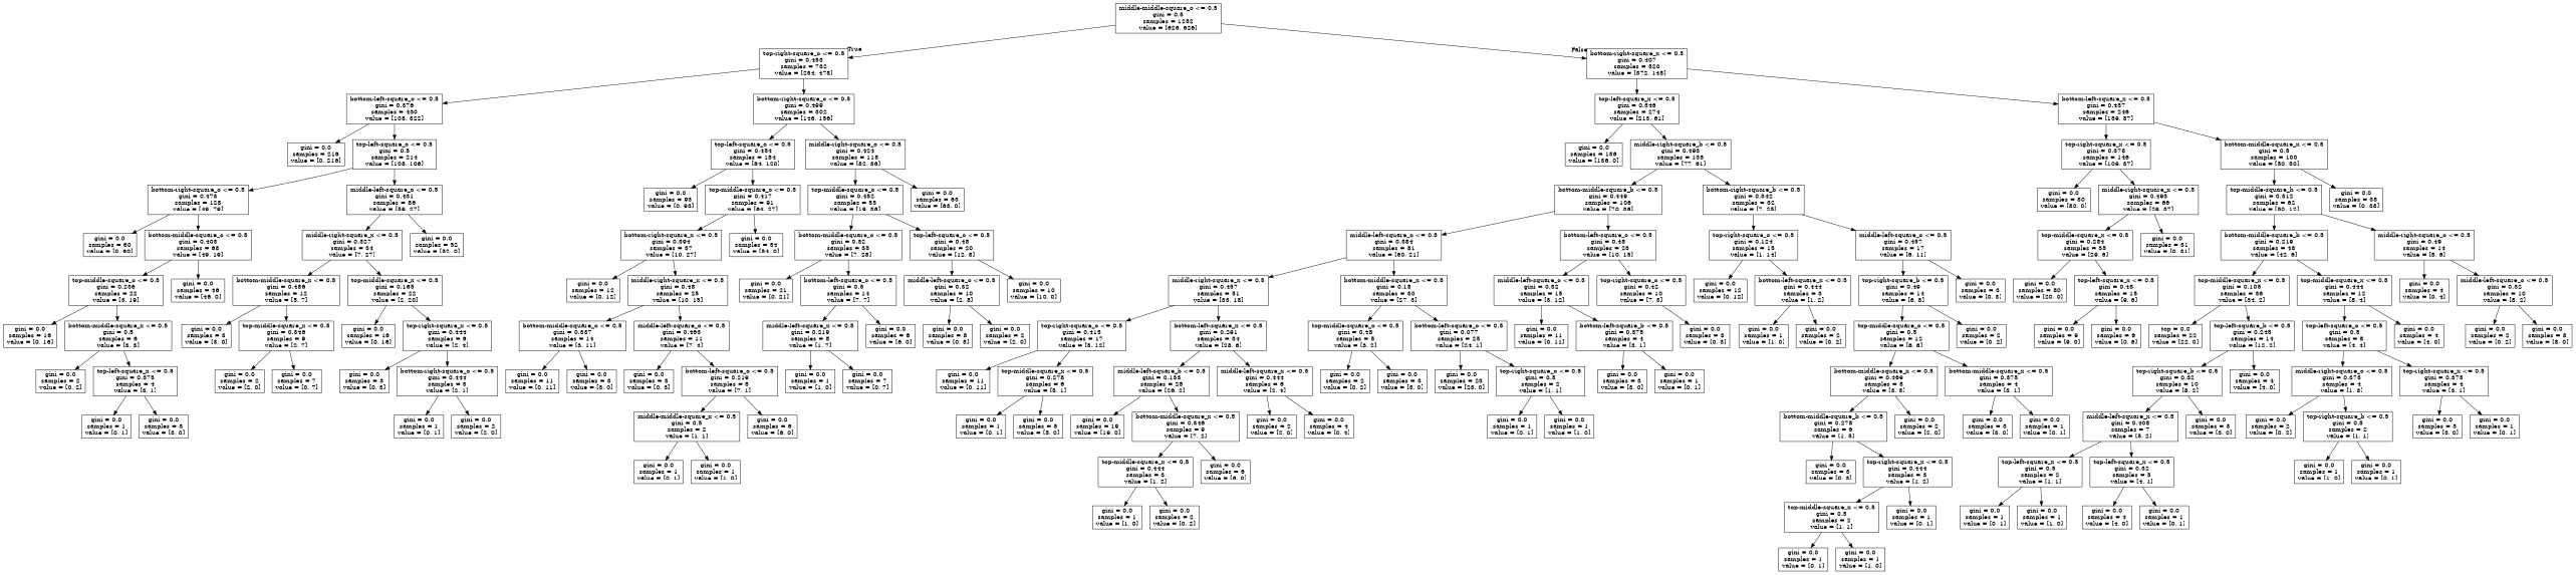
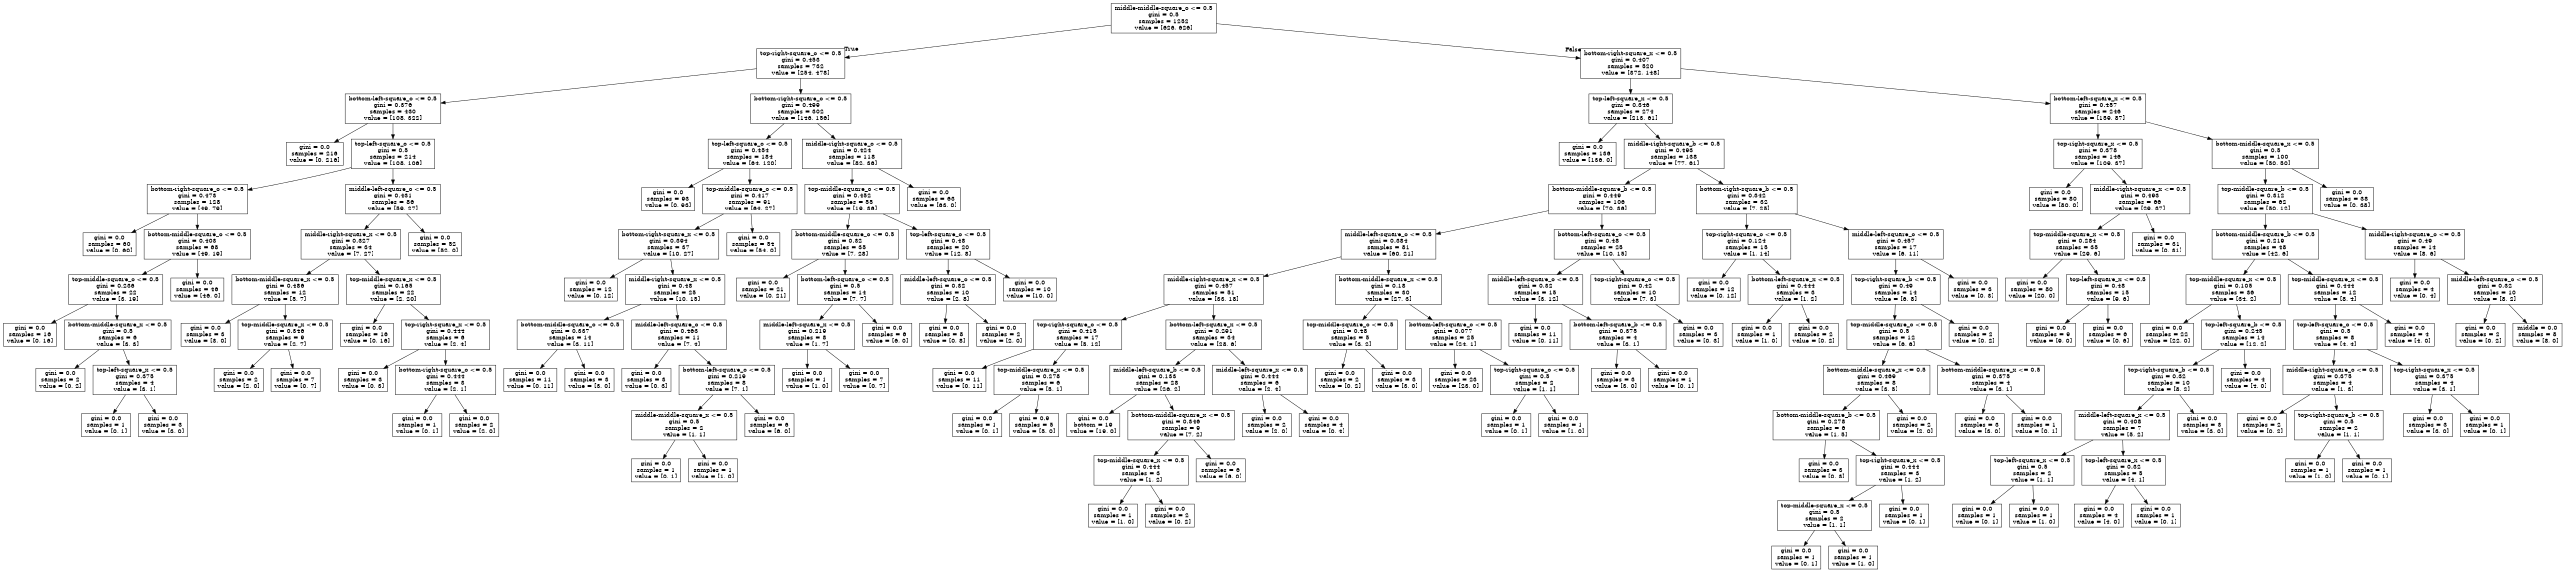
  digraph {
    node [shape=box]
    n1 [label="middle-middle-square_o <= 0.5\ngini = 0.5\nsamples = 1252\nvalue = [626, 626]"]
    n2 [label="top-right-square_o <= 0.5\ngini = 0.453\nsamples = 732\nvalue = [254, 478]"]
    n3 [label="bottom-right-square_x <= 0.5\ngini = 0.407\nsamples = 520\nvalue = [372, 148]"]
    n4 [label="bottom-left-square_o <= 0.5\ngini = 0.376\nsamples = 430\nvalue = [108, 322]"]
    n5 [label="bottom-right-square_o <= 0.5\ngini = 0.499\nsamples = 302\nvalue = [146, 156]"]
    n6 [label="top-left-square_x <= 0.5\ngini = 0.346\nsamples = 274\nvalue = [213, 61]"]
    n7 [label="bottom-left-square_x <= 0.5\ngini = 0.457\nsamples = 246\nvalue = [159, 87]"]
    n8 [label="gini = 0.0\nsamples = 216\nvalue = [0, 216]"]
    n9 [label="top-left-square_o <= 0.5\ngini = 0.5\nsamples = 214\nvalue = [108, 106]"]
    n10 [label="top-left-square_o <= 0.5\ngini = 0.454\nsamples = 184\nvalue = [64, 120]"]
    n11 [label="middle-right-square_o <= 0.5\ngini = 0.424\nsamples = 118\nvalue = [82, 36]"]
    n12 [label="bottom-right-square_o <= 0.5\ngini = 0.473\nsamples = 128\nvalue = [49, 79]"]
    n13 [label="middle-left-square_o <= 0.5\ngini = 0.431\nsamples = 86\nvalue = [59, 27]"]
    n14 [label="gini = 0.0\nsamples = 60\nvalue = [0, 60]"]
    n15 [label="bottom-middle-square_o <= 0.5\ngini = 0.403\nsamples = 68\nvalue = [49, 19]"]
    n16 [label="middle-right-square_x <= 0.5\ngini = 0.327\nsamples = 34\nvalue = [7, 27]"]
    n17 [label="gini = 0.0\nsamples = 52\nvalue = [52, 0]"]
    n18 [label="top-middle-square_o <= 0.5\ngini = 0.236\nsamples = 22\nvalue = [3, 19]"]
    n19 [label="gini = 0.0\nsamples = 46\nvalue = [46, 0]"]
    n20 [label="gini = 0.0\nsamples = 16\nvalue = [0, 16]"]
    n21 [label="bottom-middle-square_x <= 0.5\ngini = 0.5\nsamples = 6\nvalue = [3, 3]"]
    n22 [label="gini = 0.0\nsamples = 2\nvalue = [0, 2]"]
    n23 [label="top-left-square_x <= 0.5\ngini = 0.375\nsamples = 4\nvalue = [3, 1]"]
    n24 [label="gini = 0.0\nsamples = 1\nvalue = [0, 1]"]
    n25 [label="gini = 0.0\nsamples = 3\nvalue = [3, 0]"]
    n26 [label="bottom-middle-square_x <= 0.5\ngini = 0.486\nsamples = 12\nvalue = [5, 7]"]
    n27 [label="top-middle-square_x <= 0.5\ngini = 0.165\nsamples = 22\nvalue = [2, 20]"]
    n28 [label="gini = 0.0\nsamples = 3\nvalue = [3, 0]"]
    n29 [label="top-middle-square_x <= 0.5\ngini = 0.346\nsamples = 9\nvalue = [2, 7]"]
    n30 [label="gini = 0.0\nsamples = 16\nvalue = [0, 16]"]
    n31 [label="top-right-square_x <= 0.5\ngini = 0.444\nsamples = 6\nvalue = [2, 4]"]
    n32 [label="gini = 0.0\nsamples = 2\nvalue = [2, 0]"]
    n33 [label="gini = 0.0\nsamples = 7\nvalue = [0, 7]"]
    n34 [label="gini = 0.0\nsamples = 3\nvalue = [0, 3]"]
    n35 [label="bottom-right-square_o <= 0.5\ngini = 0.444\nsamples = 3\nvalue = [2, 1]"]
    n36 [label="gini = 0.0\nsamples = 1\nvalue = [0, 1]"]
    n37 [label="gini = 0.0\nsamples = 2\nvalue = [2, 0]"]
    n38 [label="gini = 0.0\nsamples = 93\nvalue = [0, 93]"]
    n39 [label="top-middle-square_o <= 0.5\ngini = 0.417\nsamples = 91\nvalue = [64, 27]"]
    n40 [label="top-middle-square_o <= 0.5\ngini = 0.452\nsamples = 55\nvalue = [19, 36]"]
    n41 [label="gini = 0.0\nsamples = 63\nvalue = [63, 0]"]
    n42 [label="bottom-right-square_x <= 0.5\ngini = 0.394\nsamples = 37\nvalue = [10, 27]"]
    n43 [label="gini = 0.0\nsamples = 54\nvalue = [54, 0]"]
    n44 [label="gini = 0.0\nsamples = 12\nvalue = [0, 12]"]
    n45 [label="middle-right-square_x <= 0.5\ngini = 0.48\nsamples = 25\nvalue = [10, 15]"]
    n46 [label="bottom-middle-square_o <= 0.5\ngini = 0.337\nsamples = 14\nvalue = [3, 11]"]
    n47 [label="middle-left-square_o <= 0.5\ngini = 0.463\nsamples = 11\nvalue = [7, 4]"]
    n48 [label="gini = 0.0\nsamples = 11\nvalue = [0, 11]"]
    n49 [label="gini = 0.0\nsamples = 3\nvalue = [3, 0]"]
    n50 [label="gini = 0.0\nsamples = 3\nvalue = [0, 3]"]
    n51 [label="bottom-left-square_o <= 0.5\ngini = 0.219\nsamples = 8\nvalue = [7, 1]"]
    n52 [label="middle-middle-square_x <= 0.5\ngini = 0.5\nsamples = 2\nvalue = [1, 1]"]
    n53 [label="gini = 0.0\nsamples = 6\nvalue = [6, 0]"]
    n54 [label="gini = 0.0\nsamples = 1\nvalue = [0, 1]"]
    n55 [label="gini = 0.0\nsamples = 1\nvalue = [1, 0]"]
    n56 [label="bottom-middle-square_o <= 0.5\ngini = 0.32\nsamples = 35\nvalue = [7, 28]"]
    n57 [label="top-left-square_o <= 0.5\ngini = 0.48\nsamples = 20\nvalue = [12, 8]"]
    n58 [label="gini = 0.0\nsamples = 21\nvalue = [0, 21]"]
    n59 [label="bottom-left-square_o <= 0.5\ngini = 0.5\nsamples = 14\nvalue = [7, 7]"]
    n60 [label="middle-left-square_o <= 0.5\ngini = 0.32\nsamples = 10\nvalue = [2, 8]"]
    n61 [label="gini = 0.0\nsamples = 10\nvalue = [10, 0]"]
    n62 [label="middle-left-square_x <= 0.5\ngini = 0.219\nsamples = 8\nvalue = [1, 7]"]
    n63 [label="gini = 0.0\nsamples = 6\nvalue = [6, 0]"]
    n64 [label="gini = 0.0\nsamples = 1\nvalue = [1, 0]"]
    n65 [label="gini = 0.0\nsamples = 7\nvalue = [0, 7]"]
    n66 [label="gini = 0.0\nsamples = 8\nvalue = [0, 8]"]
    n67 [label="gini = 0.0\nsamples = 2\nvalue = [2, 0]"]
    n68 [label="gini = 0.0\nsamples = 136\nvalue = [136, 0]"]
    n69 [label="middle-right-square_b <= 0.5\ngini = 0.493\nsamples = 138\nvalue = [77, 61]"]
    n70 [label="top-right-square_x <= 0.5\ngini = 0.378\nsamples = 146\nvalue = [109, 37]"]
    n71 [label="bottom-middle-square_x <= 0.5\ngini = 0.5\nsamples = 100\nvalue = [50, 50]"]
    n72 [label="bottom-middle-square_b <= 0.5\ngini = 0.449\nsamples = 106\nvalue = [70, 36]"]
    n73 [label="bottom-right-square_b <= 0.5\ngini = 0.342\nsamples = 32\nvalue = [7, 25]"]
    n74 [label="middle-left-square_o <= 0.5\ngini = 0.384\nsamples = 81\nvalue = [60, 21]"]
    n75 [label="bottom-left-square_o <= 0.5\ngini = 0.48\nsamples = 25\nvalue = [10, 15]"]
    n76 [label="top-right-square_o <= 0.5\ngini = 0.124\nsamples = 15\nvalue = [1, 14]"]
    n77 [label="middle-left-square_o <= 0.5\ngini = 0.457\nsamples = 17\nvalue = [6, 11]"]
    n78 [label="middle-right-square_x <= 0.5\ngini = 0.457\nsamples = 51\nvalue = [33, 18]"]
    n79 [label="bottom-middle-square_x <= 0.5\ngini = 0.18\nsamples = 30\nvalue = [27, 3]"]
    n80 [label="middle-left-square_o <= 0.5\ngini = 0.32\nsamples = 15\nvalue = [3, 12]"]
    n81 [label="top-right-square_o <= 0.5\ngini = 0.42\nsamples = 10\nvalue = [7, 3]"]
    n82 [label="top-right-square_o <= 0.5\ngini = 0.415\nsamples = 17\nvalue = [5, 12]"]
    n83 [label="bottom-left-square_x <= 0.5\ngini = 0.291\nsamples = 34\nvalue = [28, 6]"]
    n84 [label="top-middle-square_o <= 0.5\ngini = 0.48\nsamples = 5\nvalue = [3, 2]"]
    n85 [label="bottom-left-square_o <= 0.5\ngini = 0.077\nsamples = 25\nvalue = [24, 1]"]
    n86 [label="gini = 0.0\nsamples = 11\nvalue = [0, 11]"]
    n87 [label="top-middle-square_x <= 0.5\ngini = 0.278\nsamples = 6\nvalue = [5, 1]"]
    n88 [label="middle-left-square_b <= 0.5\ngini = 0.133\nsamples = 28\nvalue = [26, 2]"]
    n89 [label="middle-left-square_x <= 0.5\ngini = 0.444\nsamples = 6\nvalue = [2, 4]"]
    n90 [label="gini = 0.0\nsamples = 1\nvalue = [0, 1]"]
-   n91 [label="gini = 0.0\nsamples = 5\nvalue = [5, 0]"]
-   n92 [label="gini = 0.0\nsamples = 19\nvalue = [19, 0]"]
+   n91 [label="gini = 0.9\nsamples = 5\nvalue = [5, 0]"]
+   n92 [label="gini = 0.0\nbottom = 19\nvalue = [19, 0]"]
    n93 [label="bottom-middle-square_x <= 0.5\ngini = 0.346\nsamples = 9\nvalue = [7, 2]"]
    n94 [label="gini = 0.0\nsamples = 2\nvalue = [2, 0]"]
    n95 [label="gini = 0.0\nsamples = 4\nvalue = [0, 4]"]
    n96 [label="top-middle-square_x <= 0.5\ngini = 0.444\nsamples = 3\nvalue = [1, 2]"]
    n97 [label="gini = 0.0\nsamples = 6\nvalue = [6, 0]"]
    n98 [label="gini = 0.0\nsamples = 1\nvalue = [1, 0]"]
    n99 [label="gini = 0.0\nsamples = 2\nvalue = [0, 2]"]
    n100 [label="gini = 0.0\nsamples = 2\nvalue = [0, 2]"]
    n101 [label="gini = 0.0\nsamples = 3\nvalue = [3, 0]"]
    n102 [label="gini = 0.0\nsamples = 23\nvalue = [23, 0]"]
    n103 [label="top-right-square_o <= 0.5\ngini = 0.5\nsamples = 2\nvalue = [1, 1]"]
    n104 [label="gini = 0.0\nsamples = 1\nvalue = [0, 1]"]
    n105 [label="gini = 0.0\nsamples = 1\nvalue = [1, 0]"]
    n106 [label="gini = 0.0\nsamples = 11\nvalue = [0, 11]"]
    n107 [label="bottom-left-square_b <= 0.5\ngini = 0.375\nsamples = 4\nvalue = [3, 1]"]
    n108 [label="gini = 0.0\nsamples = 3\nvalue = [0, 3]"]
    n109 [label="gini = 0.0\nsamples = 3\nvalue = [3, 0]"]
    n110 [label="gini = 0.0\nsamples = 1\nvalue = [0, 1]"]
    n111 [label="gini = 0.0\nsamples = 12\nvalue = [0, 12]"]
    n112 [label="bottom-left-square_x <= 0.5\ngini = 0.444\nsamples = 3\nvalue = [1, 2]"]
    n113 [label="top-right-square_b <= 0.5\ngini = 0.49\nsamples = 14\nvalue = [6, 8]"]
    n114 [label="gini = 0.0\nsamples = 3\nvalue = [0, 3]"]
    n115 [label="gini = 0.0\nsamples = 1\nvalue = [1, 0]"]
    n116 [label="gini = 0.0\nsamples = 2\nvalue = [0, 2]"]
    n117 [label="top-middle-square_o <= 0.5\ngini = 0.5\nsamples = 12\nvalue = [6, 6]"]
    n118 [label="gini = 0.0\nsamples = 2\nvalue = [0, 2]"]
    n119 [label="bottom-middle-square_x <= 0.5\ngini = 0.469\nsamples = 8\nvalue = [3, 5]"]
    n120 [label="bottom-middle-square_x <= 0.5\ngini = 0.375\nsamples = 4\nvalue = [3, 1]"]
    n121 [label="bottom-middle-square_b <= 0.5\ngini = 0.278\nsamples = 6\nvalue = [1, 5]"]
    n122 [label="gini = 0.0\nsamples = 2\nvalue = [2, 0]"]
    n123 [label="gini = 0.0\nsamples = 3\nvalue = [3, 0]"]
    n124 [label="gini = 0.0\nsamples = 1\nvalue = [0, 1]"]
    n125 [label="gini = 0.0\nsamples = 3\nvalue = [0, 3]"]
    n126 [label="top-right-square_x <= 0.5\ngini = 0.444\nsamples = 3\nvalue = [1, 2]"]
    n127 [label="top-middle-square_x <= 0.5\ngini = 0.5\nsamples = 2\nvalue = [1, 1]"]
    n128 [label="gini = 0.0\nsamples = 1\nvalue = [0, 1]"]
    n129 [label="gini = 0.0\nsamples = 1\nvalue = [0, 1]"]
    n130 [label="gini = 0.0\nsamples = 1\nvalue = [1, 0]"]
    n131 [label="gini = 0.0\nsamples = 80\nvalue = [80, 0]"]
    n132 [label="middle-right-square_x <= 0.5\ngini = 0.493\nsamples = 66\nvalue = [29, 37]"]
    n133 [label="top-middle-square_b <= 0.5\ngini = 0.312\nsamples = 62\nvalue = [50, 12]"]
    n134 [label="gini = 0.0\nsamples = 38\nvalue = [0, 38]"]
    n135 [label="top-middle-square_x <= 0.5\ngini = 0.284\nsamples = 35\nvalue = [29, 6]"]
    n136 [label="gini = 0.0\nsamples = 31\nvalue = [0, 31]"]
    n137 [label="gini = 0.0\nsamples = 80\nvalue = [20, 0]"]
    n138 [label="top-left-square_x <= 0.5\ngini = 0.48\nsamples = 15\nvalue = [9, 6]"]
    n139 [label="gini = 0.0\nsamples = 9\nvalue = [9, 0]"]
    n140 [label="gini = 0.0\nsamples = 6\nvalue = [0, 6]"]
    n141 [label="bottom-middle-square_b <= 0.5\ngini = 0.219\nsamples = 48\nvalue = [42, 6]"]
    n142 [label="middle-right-square_o <= 0.5\ngini = 0.49\nsamples = 14\nvalue = [8, 6]"]
    n143 [label="top-middle-square_x <= 0.5\ngini = 0.105\nsamples = 36\nvalue = [34, 2]"]
    n144 [label="top-middle-square_x <= 0.5\ngini = 0.444\nsamples = 12\nvalue = [8, 4]"]
    n145 [label="gini = 0.0\nsamples = 4\nvalue = [0, 4]"]
    n146 [label="middle-left-square_o <= 0.5\ngini = 0.32\nsamples = 10\nvalue = [8, 2]"]
-   n147 [label="top = 0.0\nsamples = 22\nvalue = [22, 0]"]
+   n147 [label="gini = 0.0\nsamples = 22\nvalue = [22, 0]"]
    n148 [label="top-left-square_b <= 0.5\ngini = 0.245\nsamples = 14\nvalue = [12, 2]"]
    n149 [label="top-left-square_o <= 0.5\ngini = 0.5\nsamples = 8\nvalue = [4, 4]"]
    n150 [label="gini = 0.0\nsamples = 4\nvalue = [4, 0]"]
    n151 [label="top-right-square_b <= 0.5\ngini = 0.32\nsamples = 10\nvalue = [8, 2]"]
    n152 [label="gini = 0.0\nsamples = 4\nvalue = [4, 0]"]
    n153 [label="middle-left-square_x <= 0.5\ngini = 0.408\nsamples = 7\nvalue = [5, 2]"]
    n154 [label="gini = 0.0\nsamples = 3\nvalue = [3, 0]"]
    n155 [label="top-left-square_x <= 0.5\ngini = 0.5\nsamples = 2\nvalue = [1, 1]"]
    n156 [label="top-left-square_x <= 0.5\ngini = 0.32\nsamples = 5\nvalue = [4, 1]"]
    n157 [label="gini = 0.0\nsamples = 1\nvalue = [0, 1]"]
    n158 [label="gini = 0.0\nsamples = 1\nvalue = [1, 0]"]
    n159 [label="gini = 0.0\nsamples = 4\nvalue = [4, 0]"]
    n160 [label="gini = 0.0\nsamples = 1\nvalue = [0, 1]"]
    n161 [label="middle-right-square_o <= 0.5\ngini = 0.375\nsamples = 4\nvalue = [1, 3]"]
    n162 [label="top-right-square_x <= 0.5\ngini = 0.375\nsamples = 4\nvalue = [3, 1]"]
    n163 [label="gini = 0.0\nsamples = 2\nvalue = [0, 2]"]
    n164 [label="top-right-square_b <= 0.5\ngini = 0.5\nsamples = 2\nvalue = [1, 1]"]
    n165 [label="gini = 0.0\nsamples = 3\nvalue = [3, 0]"]
    n166 [label="gini = 0.0\nsamples = 1\nvalue = [0, 1]"]
    n167 [label="gini = 0.0\nsamples = 1\nvalue = [1, 0]"]
    n168 [label="gini = 0.0\nsamples = 1\nvalue = [0, 1]"]
    n169 [label="gini = 0.0\nsamples = 2\nvalue = [0, 2]"]
-   n170 [label="gini = 0.0\nsamples = 8\nvalue = [8, 0]"]
+   n170 [label="middle = 0.0\nsamples = 8\nvalue = [8, 0]"]
    n1 -> n2 [headlabel=True labelangle=45 labeldistance=2.5]
    n1 -> n3 [headlabel=False labelangle=-45 labeldistance=2.5]
    n2 -> n4
    n2 -> n5
    n3 -> n6
    n3 -> n7
    n4 -> n8
    n4 -> n9
    n5 -> n10
    n5 -> n11
    n6 -> n68
    n6 -> n69
    n7 -> n70
    n7 -> n71
    n9 -> n12
    n9 -> n13
    n10 -> n38
    n10 -> n39
    n11 -> n40
    n11 -> n41
    n12 -> n14
    n12 -> n15
    n13 -> n16
    n13 -> n17
    n15 -> n18
    n15 -> n19
    n16 -> n26
    n16 -> n27
    n18 -> n20
    n18 -> n21
    n21 -> n22
    n21 -> n23
    n23 -> n24
    n23 -> n25
    n26 -> n28
    n26 -> n29
    n27 -> n30
    n27 -> n31
    n29 -> n32
    n29 -> n33
    n31 -> n34
    n31 -> n35
    n35 -> n36
    n35 -> n37
    n39 -> n42
    n39 -> n43
    n40 -> n56
    n40 -> n57
    n42 -> n44
    n42 -> n45
    n45 -> n46
    n45 -> n47
    n46 -> n48
    n46 -> n49
    n47 -> n50
    n47 -> n51
    n51 -> n52
    n51 -> n53
    n52 -> n54
    n52 -> n55
    n56 -> n58
    n56 -> n59
    n57 -> n60
    n57 -> n61
    n59 -> n62
    n59 -> n63
    n60 -> n66
    n60 -> n67
    n62 -> n64
    n62 -> n65
    n69 -> n72
    n69 -> n73
    n70 -> n131
    n70 -> n132
    n71 -> n133
    n71 -> n134
    n72 -> n74
    n72 -> n75
    n73 -> n76
    n73 -> n77
    n74 -> n78
    n74 -> n79
    n75 -> n80
    n75 -> n81
    n76 -> n111
    n76 -> n112
    n77 -> n113
    n77 -> n114
    n78 -> n82
    n78 -> n83
    n79 -> n84
    n79 -> n85
    n80 -> n106
    n80 -> n107
    n81 -> n108
    n82 -> n86
    n82 -> n87
    n83 -> n88
    n83 -> n89
    n84 -> n100
    n84 -> n101
    n85 -> n102
    n85 -> n103
    n87 -> n90
    n87 -> n91
    n88 -> n92
    n88 -> n93
    n89 -> n94
    n89 -> n95
    n93 -> n96
    n93 -> n97
    n96 -> n98
    n96 -> n99
    n103 -> n104
    n103 -> n105
    n107 -> n109
    n107 -> n110
    n112 -> n115
    n112 -> n116
    n113 -> n117
    n113 -> n118
    n117 -> n119
    n117 -> n120
    n119 -> n121
    n119 -> n122
    n120 -> n123
    n120 -> n124
    n121 -> n125
    n121 -> n126
    n126 -> n127
    n126 -> n128
    n127 -> n129
    n127 -> n130
    n132 -> n135
    n132 -> n136
    n133 -> n141
    n133 -> n142
    n135 -> n137
    n135 -> n138
    n138 -> n139
    n138 -> n140
    n141 -> n143
    n141 -> n144
    n142 -> n145
    n142 -> n146
    n143 -> n147
    n143 -> n148
    n144 -> n149
    n144 -> n150
    n146 -> n169
    n146 -> n170
    n148 -> n151
    n148 -> n152
    n149 -> n161
    n149 -> n162
    n151 -> n153
    n151 -> n154
    n153 -> n155
    n153 -> n156
    n155 -> n157
    n155 -> n158
    n156 -> n159
    n156 -> n160
    n161 -> n163
    n161 -> n164
    n162 -> n165
    n162 -> n166
    n164 -> n167
    n164 -> n168
  }
